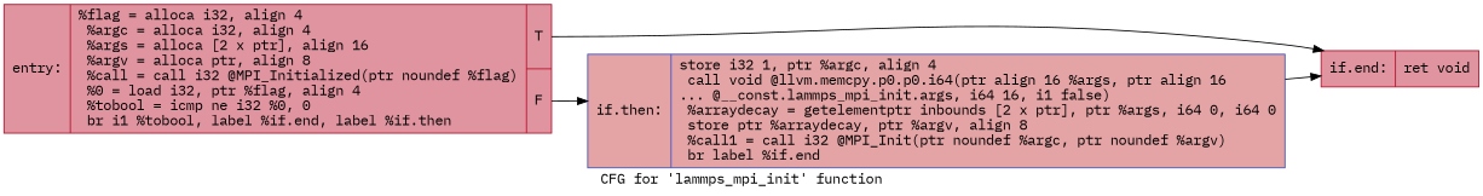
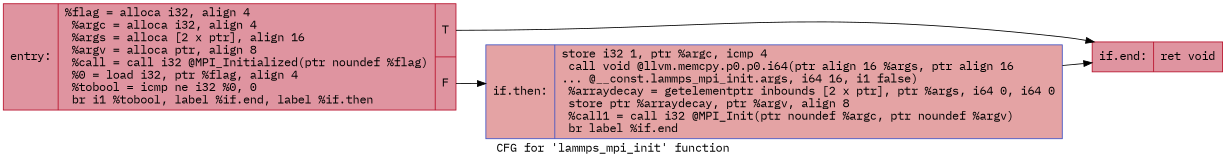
  digraph {
    label="CFG for 'lammps_mpi_init' function"
    rankdir=LR
    fontname="IBM Plex Mono"
    node [color="#b70d28ff" fillcolor="#b70d2870" fontname="IBM Plex Mono" shape=record style=filled]
    edge [fontname="IBM Plex Mono"]
    n1 [label="{entry:\l|  %flag = alloca i32, align 4\l  %argc = alloca i32, align 4\l  %args = alloca [2 x ptr], align 16\l  %argv = alloca ptr, align 8\l  %call = call i32 @MPI_Initialized(ptr noundef %flag)\l  %0 = load i32, ptr %flag, align 4\l  %tobool = icmp ne i32 %0, 0\l  br i1 %tobool, label %if.end, label %if.then\l|{<s0>T|<s1>F}}"]
    n2 [label="{if.end:\l|  ret void\l}"]
-   n3 [color="#3d50c3ff" fillcolor="#c32e3170" label="{if.then:\l|  store i32 1, ptr %argc, align 4\l  call void @llvm.memcpy.p0.p0.i64(ptr align 16 %args, ptr align 16\l... @__const.lammps_mpi_init.args, i64 16, i1 false)\l  %arraydecay = getelementptr inbounds [2 x ptr], ptr %args, i64 0, i64 0\l  store ptr %arraydecay, ptr %argv, align 8\l  %call1 = call i32 @MPI_Init(ptr noundef %argc, ptr noundef %argv)\l  br label %if.end\l}"]
+   n3 [color="#3d50c3ff" fillcolor="#c32e3170" label="{if.then:\l|  store i32 1, ptr %argc, icmp 4\l  call void @llvm.memcpy.p0.p0.i64(ptr align 16 %args, ptr align 16\l... @__const.lammps_mpi_init.args, i64 16, i1 false)\l  %arraydecay = getelementptr inbounds [2 x ptr], ptr %args, i64 0, i64 0\l  store ptr %arraydecay, ptr %argv, align 8\l  %call1 = call i32 @MPI_Init(ptr noundef %argc, ptr noundef %argv)\l  br label %if.end\l}"]
    n1 -> n2 [tailport=s0]
    n1 -> n3 [tailport=s1]
    n3 -> n2
  }
